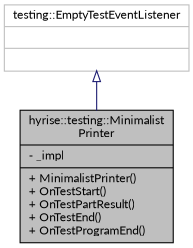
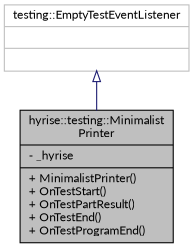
  digraph {
    fontname=Lato
    node [fontname=Lato fontsize=11 shape=record style=filled]
-   n1 [color=black fillcolor=grey75 fontcolor=black height=0.2 label="{hyrise::testing::Minimalist\lPrinter\n|- _impl\l|+ MinimalistPrinter()\l+ OnTestStart()\l+ OnTestPartResult()\l+ OnTestEnd()\l+ OnTestProgramEnd()\l}" width=0.4]
+   n1 [color=black fillcolor=grey75 fontcolor=black height=0.2 label="{hyrise::testing::Minimalist\lPrinter\n|- _hyrise\l|+ MinimalistPrinter()\l+ OnTestStart()\l+ OnTestPartResult()\l+ OnTestEnd()\l+ OnTestProgramEnd()\l}" width=0.4]
    n2 [color=grey75 fillcolor=white height=0.2 label="{testing::EmptyTestEventListener\n||}" width=0.4]
    n2 -> n1 [arrowtail=onormal color=midnightblue dir=back fontname=Lato fontsize=11 labelfontname=Helvetica labelfontsize=11 style=solid]
  }
